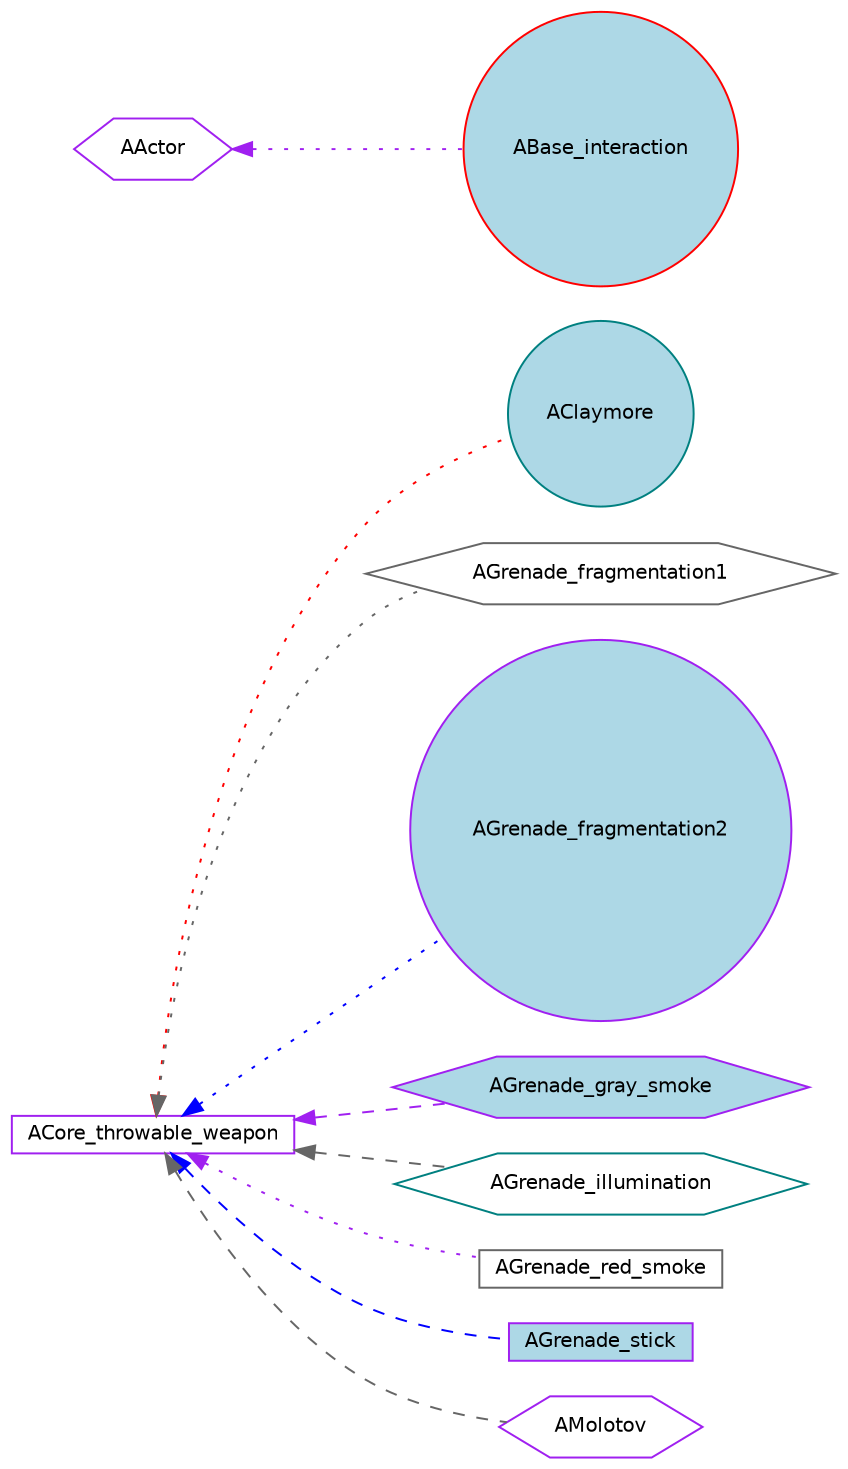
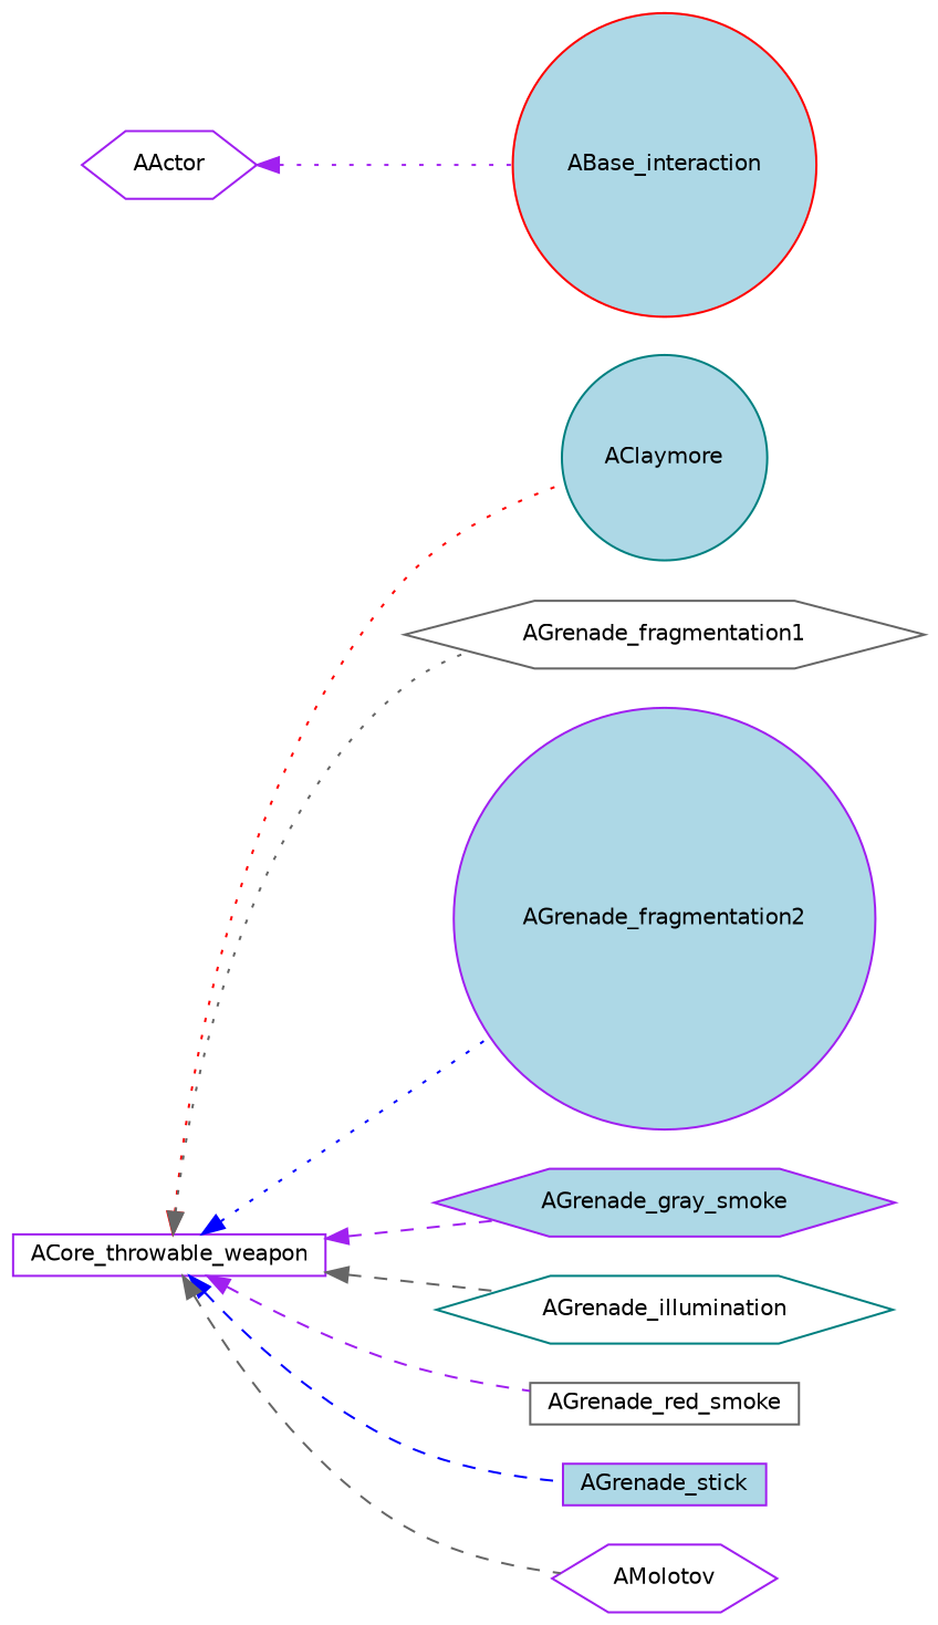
  digraph {
    rankdir=LR
    node [color=purple fillcolor=white fontname=Helvetica fontsize=10 shape=hexagon style=filled]
    edge [color=gray40 dir=back fontname=Helvetica fontsize=10 labelfontname=Helvetica labelfontsize=10 style=dotted]
    n1 [fontcolor=black height=0.2 label=ACore_throwable_weapon shape=box width=0.4]
    n2 [color=teal fillcolor=lightblue height=0.2 label=AClaymore shape=circle width=0.4]
    n3 [color=gray40 height=0.2 label=AGrenade_fragmentation1 width=0.4]
    n4 [fillcolor=lightblue height=0.2 label=AGrenade_fragmentation2 shape=circle width=0.4]
    n5 [fillcolor=lightblue height=0.2 label=AGrenade_gray_smoke width=0.4]
    n6 [color=teal height=0.2 label=AGrenade_illumination width=0.4]
    n7 [color=gray40 height=0.2 label=AGrenade_red_smoke shape=box width=0.4]
    n8 [fillcolor=lightblue height=0.2 label=AGrenade_stick shape=box width=0.4]
    n9 [height=0.2 label=AMolotov width=0.4]
    n10 [color=red fillcolor=lightblue height=0.2 label=ABase_interaction shape=circle width=0.4]
    n11 [height=0.2 label=AActor width=0.4]
    n1 -> n2 [color=red]
    n1 -> n3
    n1 -> n4 [color=blue]
    n1 -> n5 [color=purple style=dashed]
    n1 -> n6 [style=dashed]
-   n1 -> n7 [color=purple]
+   n1 -> n7 [color=purple style=dashed]
    n1 -> n8 [color=blue style=dashed]
    n1 -> n9 [style=dashed]
    n11 -> n10 [color=purple]
  }
